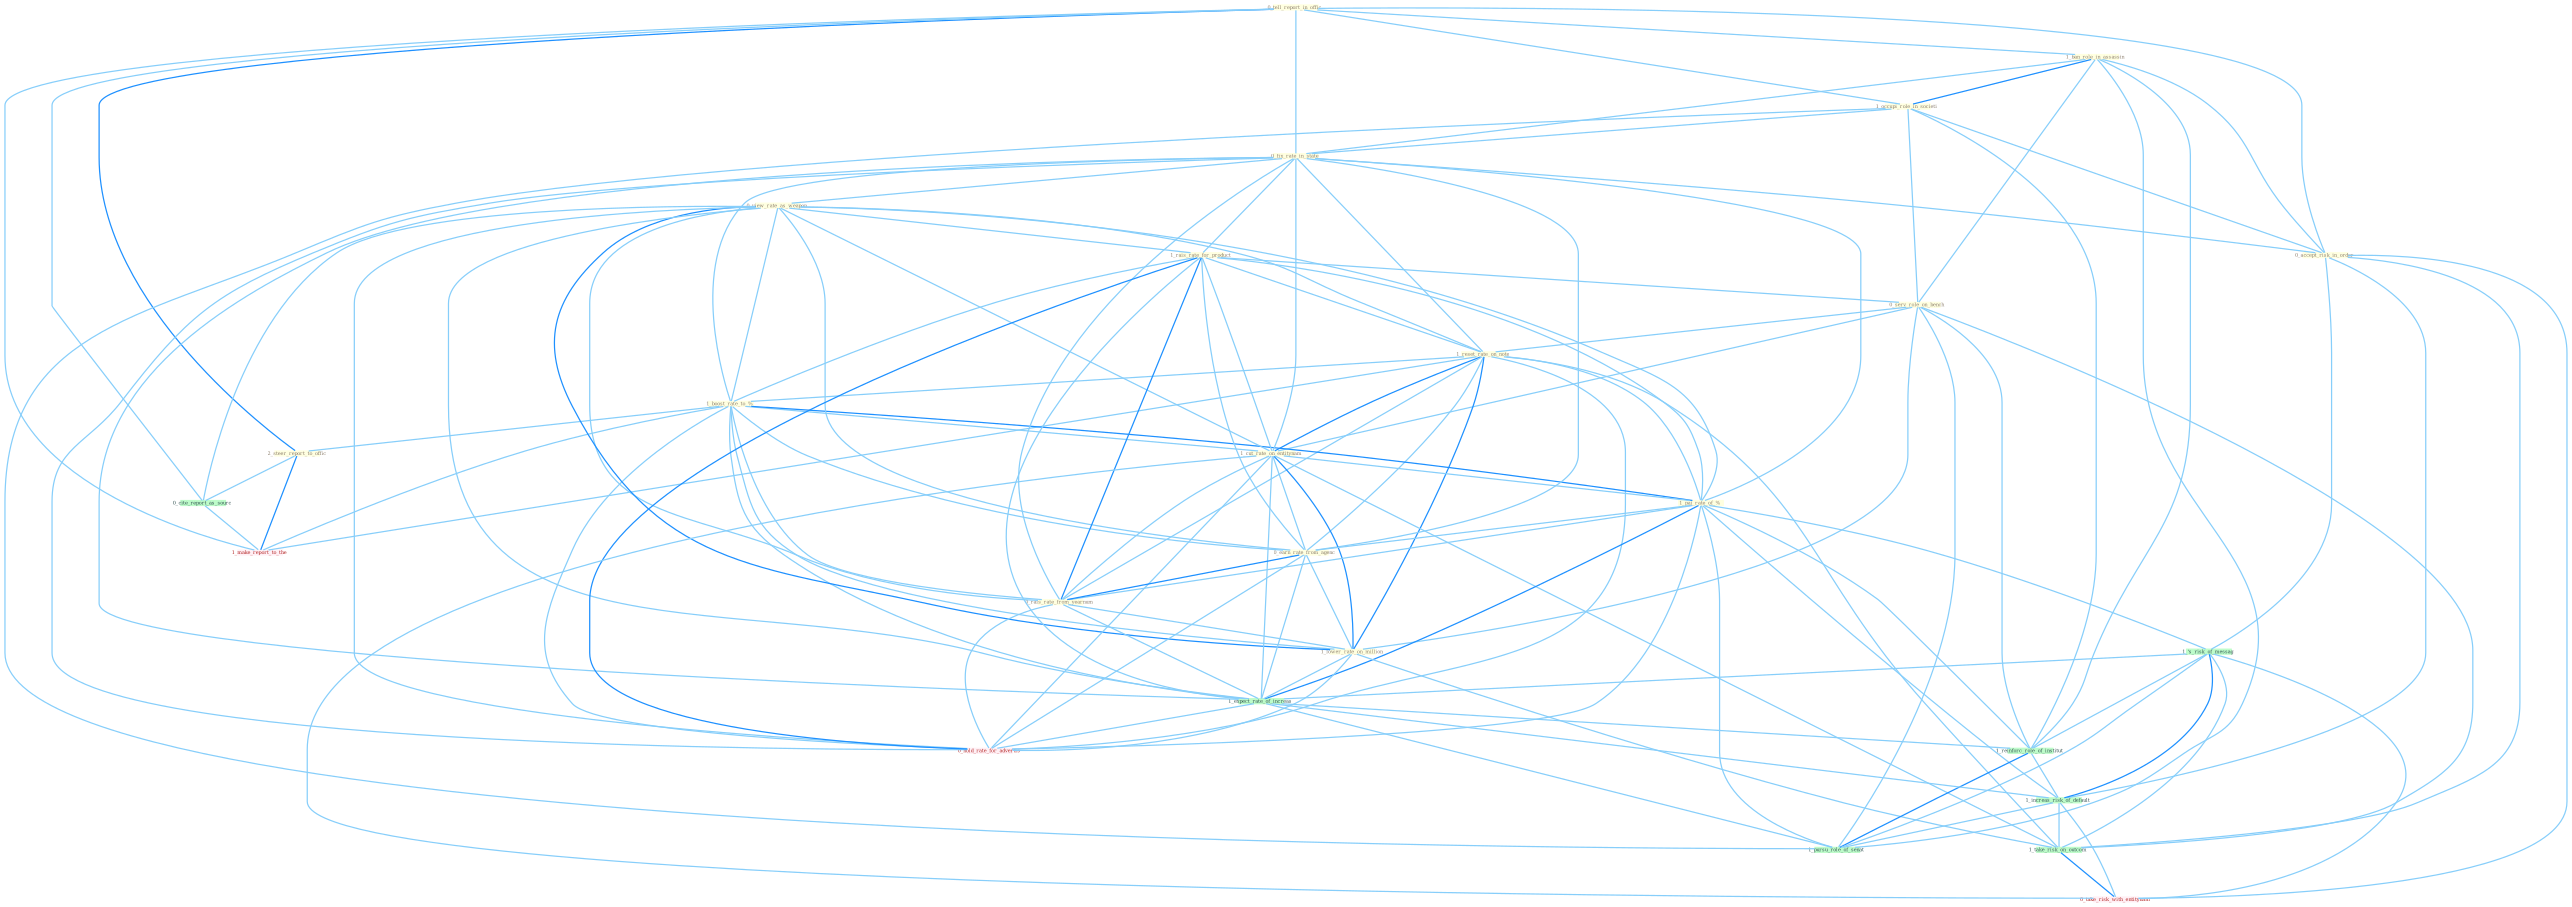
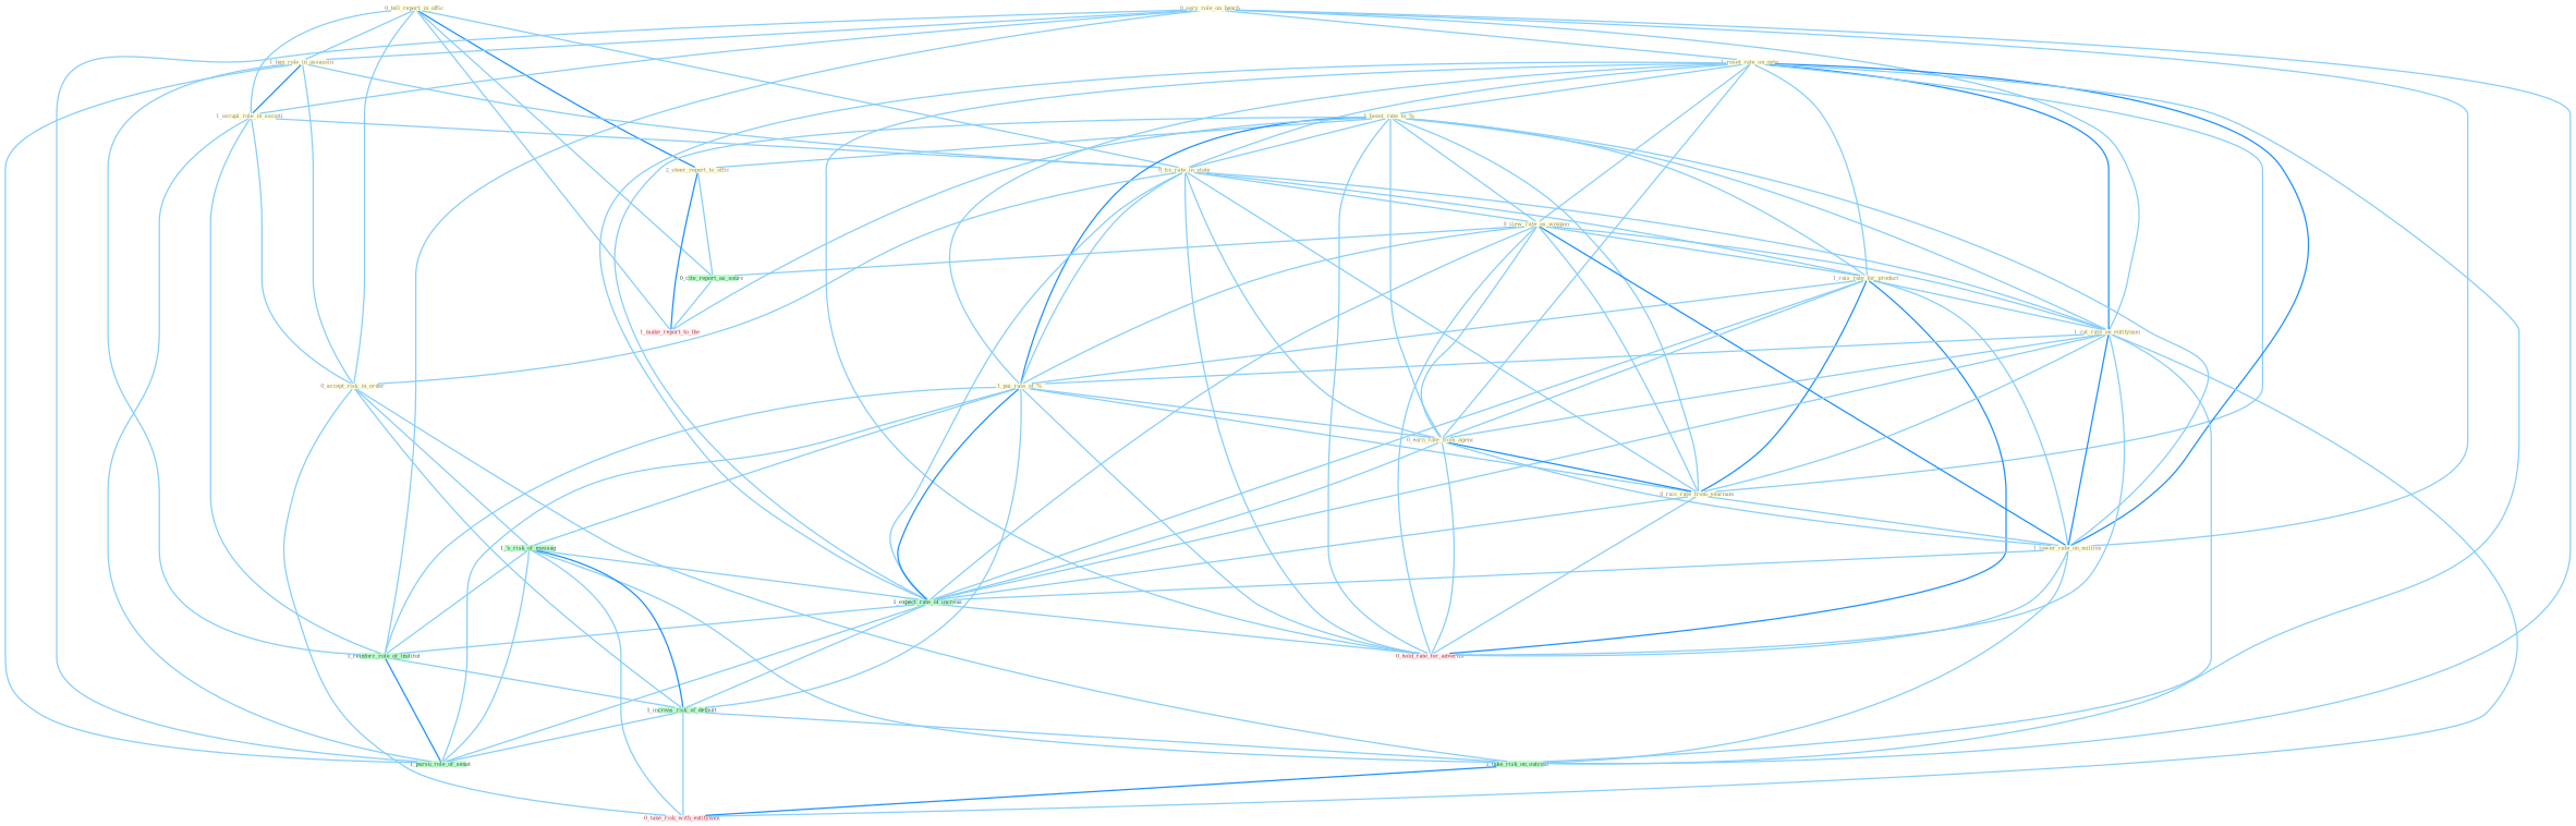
  graph {
    node [color="#ffffe0" fixedsize=true fontcolor="#8b7d6b" fontsize=4 shape=polygon style=filled]
    edge [color="#87cefa" w=1]
    "0_tell_report_in_offic " [height=.06 width=.5]
    "0_serv_role_on_bench " [height=.06 width=.5]
    "1_ban_role_in_assassin " [height=.06 width=.5]
    "1_reset_rate_on_note " [height=.06 width=.5]
    "1_occupi_role_in_societi " [height=.06 width=.5]
    "1_boost_rate_to_% " [height=.06 width=.5]
    "0_fix_rate_in_state " [height=.06 width=.5]
    n8 [height=.06 label="2_steer_report_to_offic" width=.5]
    "0_view_rate_as_weapon " [height=.06 width=.5]
    "1_rais_rate_for_product " [height=.06 width=.5]
    "1_cut_rate_on_entitynam " [height=.06 width=.5]
    "1_pai_rate_of_% " [height=.06 width=.5]
    "0_accept_risk_in_order " [height=.06 width=.5]
    "0_earn_rate_from_agenc " [height=.06 width=.5]
    "0_rais_rate_from_yearnum " [height=.06 width=.5]
    "1_lower_rate_on_million " [height=.06 width=.5]
    "1_make_report_to_the " [color="#fff0f5" fontcolor="#b22222" height=.06 width=.5]
    "0_take_risk_with_entitynam " [color="#fff0f5" fontcolor="#b22222" height=.06 width=.5]
    "0_hold_rate_for_advertis " [color="#fff0f5" fontcolor="#b22222" height=.06 width=.5]
    "0_cite_report_as_sourc " [color="#BDFCC9" fontcolor="#2f4f4f" height=.06 width=.5]
    "1_reinforc_role_of_institut " [color="#BDFCC9" fontcolor="#2f4f4f" height=.06 width=.5]
    "1_take_risk_on_outcom " [color="#BDFCC9" fontcolor="#2f4f4f" height=.06 width=.5]
    "1_pursu_role_of_senat " [color="#BDFCC9" fontcolor="#2f4f4f" height=.06 width=.5]
    "1_expect_rate_of_increas " [color="#BDFCC9" fontcolor="#2f4f4f" height=.06 width=.5]
    "1_'s_risk_of_messag " [color="#BDFCC9" fontcolor="#2f4f4f" height=.06 width=.5]
    "1_increas_risk_of_default " [color="#BDFCC9" fontcolor="#2f4f4f" height=.06 width=.5]
    subgraph sub_1 {
      "0_tell_report_in_offic "
      "0_serv_role_on_bench "
      "1_ban_role_in_assassin "
      "1_reset_rate_on_note "
      "1_occupi_role_in_societi "
      "1_boost_rate_to_% "
      "0_fix_rate_in_state "
      n8
      "0_view_rate_as_weapon "
      "1_rais_rate_for_product "
      "1_cut_rate_on_entitynam "
      "1_pai_rate_of_% "
      "0_accept_risk_in_order "
      "0_earn_rate_from_agenc "
      "0_rais_rate_from_yearnum "
      "1_lower_rate_on_million "
    }
    subgraph sub_2 {
      "1_make_report_to_the "
      "0_take_risk_with_entitynam "
      "0_hold_rate_for_advertis "
    }
    "0_tell_report_in_offic " -- "1_ban_role_in_assassin "
    "0_tell_report_in_offic " -- "1_occupi_role_in_societi "
    "0_tell_report_in_offic " -- "0_fix_rate_in_state "
    "0_tell_report_in_offic " -- n8 [color="#1e90ff" w=2]
    "0_tell_report_in_offic " -- "0_accept_risk_in_order "
    "0_tell_report_in_offic " -- "1_make_report_to_the "
    "0_tell_report_in_offic " -- "0_cite_report_as_sourc "
    "0_serv_role_on_bench " -- "1_ban_role_in_assassin "
    "0_serv_role_on_bench " -- "1_reset_rate_on_note "
    "0_serv_role_on_bench " -- "1_occupi_role_in_societi "
    "0_serv_role_on_bench " -- "1_cut_rate_on_entitynam "
    "0_serv_role_on_bench " -- "1_lower_rate_on_million "
    "0_serv_role_on_bench " -- "1_reinforc_role_of_institut "
    "0_serv_role_on_bench " -- "1_take_risk_on_outcom "
    "0_serv_role_on_bench " -- "1_pursu_role_of_senat "
    "1_ban_role_in_assassin " -- "1_occupi_role_in_societi " [color="#1e90ff" w=2]
    "1_ban_role_in_assassin " -- "0_fix_rate_in_state "
    "1_ban_role_in_assassin " -- "0_accept_risk_in_order "
    "1_ban_role_in_assassin " -- "1_reinforc_role_of_institut "
    "1_ban_role_in_assassin " -- "1_pursu_role_of_senat "
    "1_reset_rate_on_note " -- "1_boost_rate_to_% "
    "1_reset_rate_on_note " -- "0_fix_rate_in_state "
    "1_reset_rate_on_note " -- "0_view_rate_as_weapon "
    "1_reset_rate_on_note " -- "1_rais_rate_for_product "
    "1_reset_rate_on_note " -- "1_cut_rate_on_entitynam " [color="#1e90ff" w=2]
    "1_reset_rate_on_note " -- "1_pai_rate_of_% "
    "1_reset_rate_on_note " -- "0_earn_rate_from_agenc "
    "1_reset_rate_on_note " -- "0_rais_rate_from_yearnum "
    "1_reset_rate_on_note " -- "1_lower_rate_on_million " [color="#1e90ff" w=2]
    "1_reset_rate_on_note " -- "0_hold_rate_for_advertis "
    "1_reset_rate_on_note " -- "1_take_risk_on_outcom "
-   "1_reset_rate_on_note " -- "1_make_report_to_the "
+   "1_reset_rate_on_note " -- "1_expect_rate_of_increas "
    "1_occupi_role_in_societi " -- "0_fix_rate_in_state "
    "1_occupi_role_in_societi " -- "0_accept_risk_in_order "
    "1_occupi_role_in_societi " -- "1_reinforc_role_of_institut "
    "1_occupi_role_in_societi " -- "1_pursu_role_of_senat "
    "1_boost_rate_to_% " -- "0_fix_rate_in_state "
    "1_boost_rate_to_% " -- n8
    "1_boost_rate_to_% " -- "0_view_rate_as_weapon "
    "1_boost_rate_to_% " -- "1_rais_rate_for_product "
    "1_boost_rate_to_% " -- "1_cut_rate_on_entitynam "
    "1_boost_rate_to_% " -- "1_pai_rate_of_% " [color="#1e90ff" w=2]
    "1_boost_rate_to_% " -- "0_earn_rate_from_agenc "
    "1_boost_rate_to_% " -- "0_rais_rate_from_yearnum "
    "1_boost_rate_to_% " -- "1_lower_rate_on_million "
    "1_boost_rate_to_% " -- "1_make_report_to_the "
    "1_boost_rate_to_% " -- "0_hold_rate_for_advertis "
    "1_boost_rate_to_% " -- "1_expect_rate_of_increas "
    "0_fix_rate_in_state " -- "0_view_rate_as_weapon "
    "0_fix_rate_in_state " -- "1_rais_rate_for_product "
    "0_fix_rate_in_state " -- "1_cut_rate_on_entitynam "
    "0_fix_rate_in_state " -- "1_pai_rate_of_% "
    "0_fix_rate_in_state " -- "0_accept_risk_in_order "
    "0_fix_rate_in_state " -- "0_earn_rate_from_agenc "
    "0_fix_rate_in_state " -- "0_rais_rate_from_yearnum "
    "0_fix_rate_in_state " -- "0_hold_rate_for_advertis "
    "0_fix_rate_in_state " -- "1_expect_rate_of_increas "
    n8 -- "1_make_report_to_the " [color="#1e90ff" w=2]
    n8 -- "0_cite_report_as_sourc "
    "0_view_rate_as_weapon " -- "1_rais_rate_for_product "
    "0_view_rate_as_weapon " -- "1_cut_rate_on_entitynam "
    "0_view_rate_as_weapon " -- "1_pai_rate_of_% "
    "0_view_rate_as_weapon " -- "0_earn_rate_from_agenc "
    "0_view_rate_as_weapon " -- "0_rais_rate_from_yearnum "
    "0_view_rate_as_weapon " -- "1_lower_rate_on_million " [color="#1e90ff"]
    "0_view_rate_as_weapon " -- "0_hold_rate_for_advertis "
    "0_view_rate_as_weapon " -- "0_cite_report_as_sourc "
    "0_view_rate_as_weapon " -- "1_expect_rate_of_increas "
    "1_rais_rate_for_product " -- "1_cut_rate_on_entitynam "
    "1_rais_rate_for_product " -- "1_pai_rate_of_% "
    "1_rais_rate_for_product " -- "0_earn_rate_from_agenc "
    "1_rais_rate_for_product " -- "0_rais_rate_from_yearnum " [color="#1e90ff" w=2]
-   "1_rais_rate_for_product " -- "0_serv_role_on_bench "
+   "1_rais_rate_for_product " -- "1_lower_rate_on_million "
    "1_rais_rate_for_product " -- "0_hold_rate_for_advertis " [color="#1e90ff" w=2]
    "1_rais_rate_for_product " -- "1_expect_rate_of_increas "
    "1_cut_rate_on_entitynam " -- "1_pai_rate_of_% "
    "1_cut_rate_on_entitynam " -- "0_earn_rate_from_agenc "
    "1_cut_rate_on_entitynam " -- "0_rais_rate_from_yearnum "
    "1_cut_rate_on_entitynam " -- "1_lower_rate_on_million " [color="#1e90ff" w=2]
    "1_cut_rate_on_entitynam " -- "0_take_risk_with_entitynam "
    "1_cut_rate_on_entitynam " -- "0_hold_rate_for_advertis "
    "1_cut_rate_on_entitynam " -- "1_take_risk_on_outcom "
    "1_cut_rate_on_entitynam " -- "1_expect_rate_of_increas "
    "1_pai_rate_of_% " -- "0_earn_rate_from_agenc "
    "1_pai_rate_of_% " -- "0_rais_rate_from_yearnum "
    "1_pai_rate_of_% " -- "0_hold_rate_for_advertis "
    "1_pai_rate_of_% " -- "1_reinforc_role_of_institut "
    "1_pai_rate_of_% " -- "1_pursu_role_of_senat "
    "1_pai_rate_of_% " -- "1_expect_rate_of_increas " [color="#1e90ff" w=2]
    "1_pai_rate_of_% " -- "1_'s_risk_of_messag "
    "1_pai_rate_of_% " -- "1_increas_risk_of_default "
    "0_accept_risk_in_order " -- "0_take_risk_with_entitynam "
    "0_accept_risk_in_order " -- "1_take_risk_on_outcom "
    "0_accept_risk_in_order " -- "1_'s_risk_of_messag "
    "0_accept_risk_in_order " -- "1_increas_risk_of_default "
    "0_earn_rate_from_agenc " -- "0_rais_rate_from_yearnum " [color="#1e90ff" w=2]
    "0_earn_rate_from_agenc " -- "1_lower_rate_on_million "
    "0_earn_rate_from_agenc " -- "0_hold_rate_for_advertis "
    "0_earn_rate_from_agenc " -- "1_expect_rate_of_increas "
    "0_rais_rate_from_yearnum " -- "1_lower_rate_on_million "
    "0_rais_rate_from_yearnum " -- "0_hold_rate_for_advertis "
    "0_rais_rate_from_yearnum " -- "1_expect_rate_of_increas "
    "1_lower_rate_on_million " -- "0_hold_rate_for_advertis "
    "1_lower_rate_on_million " -- "1_take_risk_on_outcom "
    "1_lower_rate_on_million " -- "1_expect_rate_of_increas "
    "0_cite_report_as_sourc " -- "1_make_report_to_the "
    "1_reinforc_role_of_institut " -- "1_pursu_role_of_senat " [color="#1e90ff" w=2]
    "1_reinforc_role_of_institut " -- "1_increas_risk_of_default "
    "1_take_risk_on_outcom " -- "0_take_risk_with_entitynam " [color="#1e90ff" w=2]
    "1_expect_rate_of_increas " -- "0_hold_rate_for_advertis "
    "1_expect_rate_of_increas " -- "1_reinforc_role_of_institut "
    "1_expect_rate_of_increas " -- "1_pursu_role_of_senat "
    "1_expect_rate_of_increas " -- "1_increas_risk_of_default "
    "1_'s_risk_of_messag " -- "0_take_risk_with_entitynam "
    "1_'s_risk_of_messag " -- "1_reinforc_role_of_institut "
    "1_'s_risk_of_messag " -- "1_take_risk_on_outcom "
    "1_'s_risk_of_messag " -- "1_pursu_role_of_senat "
    "1_'s_risk_of_messag " -- "1_expect_rate_of_increas "
    "1_'s_risk_of_messag " -- "1_increas_risk_of_default " [color="#1e90ff" w=2]
    "1_increas_risk_of_default " -- "0_take_risk_with_entitynam "
    "1_increas_risk_of_default " -- "1_take_risk_on_outcom "
    "1_increas_risk_of_default " -- "1_pursu_role_of_senat "
  }
